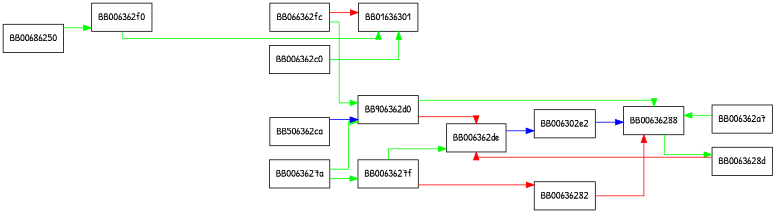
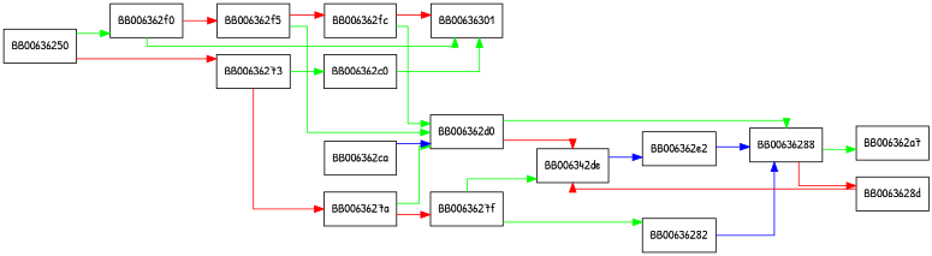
  digraph {
    fontname="Patrick Hand"
    rankdir=LR
    splines=ortho
    node [fontname="Patrick Hand" shape=box]
    edge [color=green fontname="Patrick Hand"]
-   BB00636250 [label=BB00686250]
+   BB00636250
    BB006362f0
-   BB00636301 [label=BB01636301]
+   BB00636273
+   BB00636301
+   BB006362f5
    BB006362c0
    BB0063627a
-   BB006362d0 [label=BB906362d0]
-   BB006362fc [label=BB066362fc]
+   BB006362d0
+   BB006362fc
    BB0063627f
-   BB006362de
+   BB006362de [label=BB006342de]
    BB00636288
    n13 [label=BB00636282]
-   BB006362e2 [label=BB006302e2]
+   BB006362e2
    BB006362a7
    BB0063628d
-   BB006362ca [label=BB506362ca]
+   BB006362ca
    BB00636250 -> BB006362f0
+   BB00636250 -> BB00636273 [color=red]
    BB006362f0 -> BB00636301
+   BB006362f0 -> BB006362f5 [color=red]
+   BB00636273 -> BB006362c0
+   BB00636273 -> BB0063627a [color=red]
+   BB006362f5 -> BB006362d0
+   BB006362f5 -> BB006362fc [color=red]
    BB006362c0 -> BB00636301
    BB0063627a -> BB006362d0
-   BB0063627a -> BB0063627f
+   BB0063627a -> BB0063627f [color=red]
    BB006362d0 -> BB006362de [color=red]
    BB006362d0 -> BB00636288
    BB006362fc -> BB00636301 [color=red]
    BB006362fc -> BB006362d0
    BB0063627f -> BB006362de
-   BB0063627f -> n13 [color=red]
+   BB0063627f -> n13
    BB006362de -> BB006362e2 [color=blue]
-   BB006362a7 -> BB00636288
-   BB00636288 -> BB0063628d
-   n13 -> BB00636288 [color=red]
+   BB00636288 -> BB006362a7
+   BB00636288 -> BB0063628d [color=red]
+   n13 -> BB00636288 [color=blue]
    BB006362e2 -> BB00636288 [color=blue]
    BB0063628d -> BB006362de [color=red]
    BB006362ca -> BB006362d0 [color=blue]
  }
